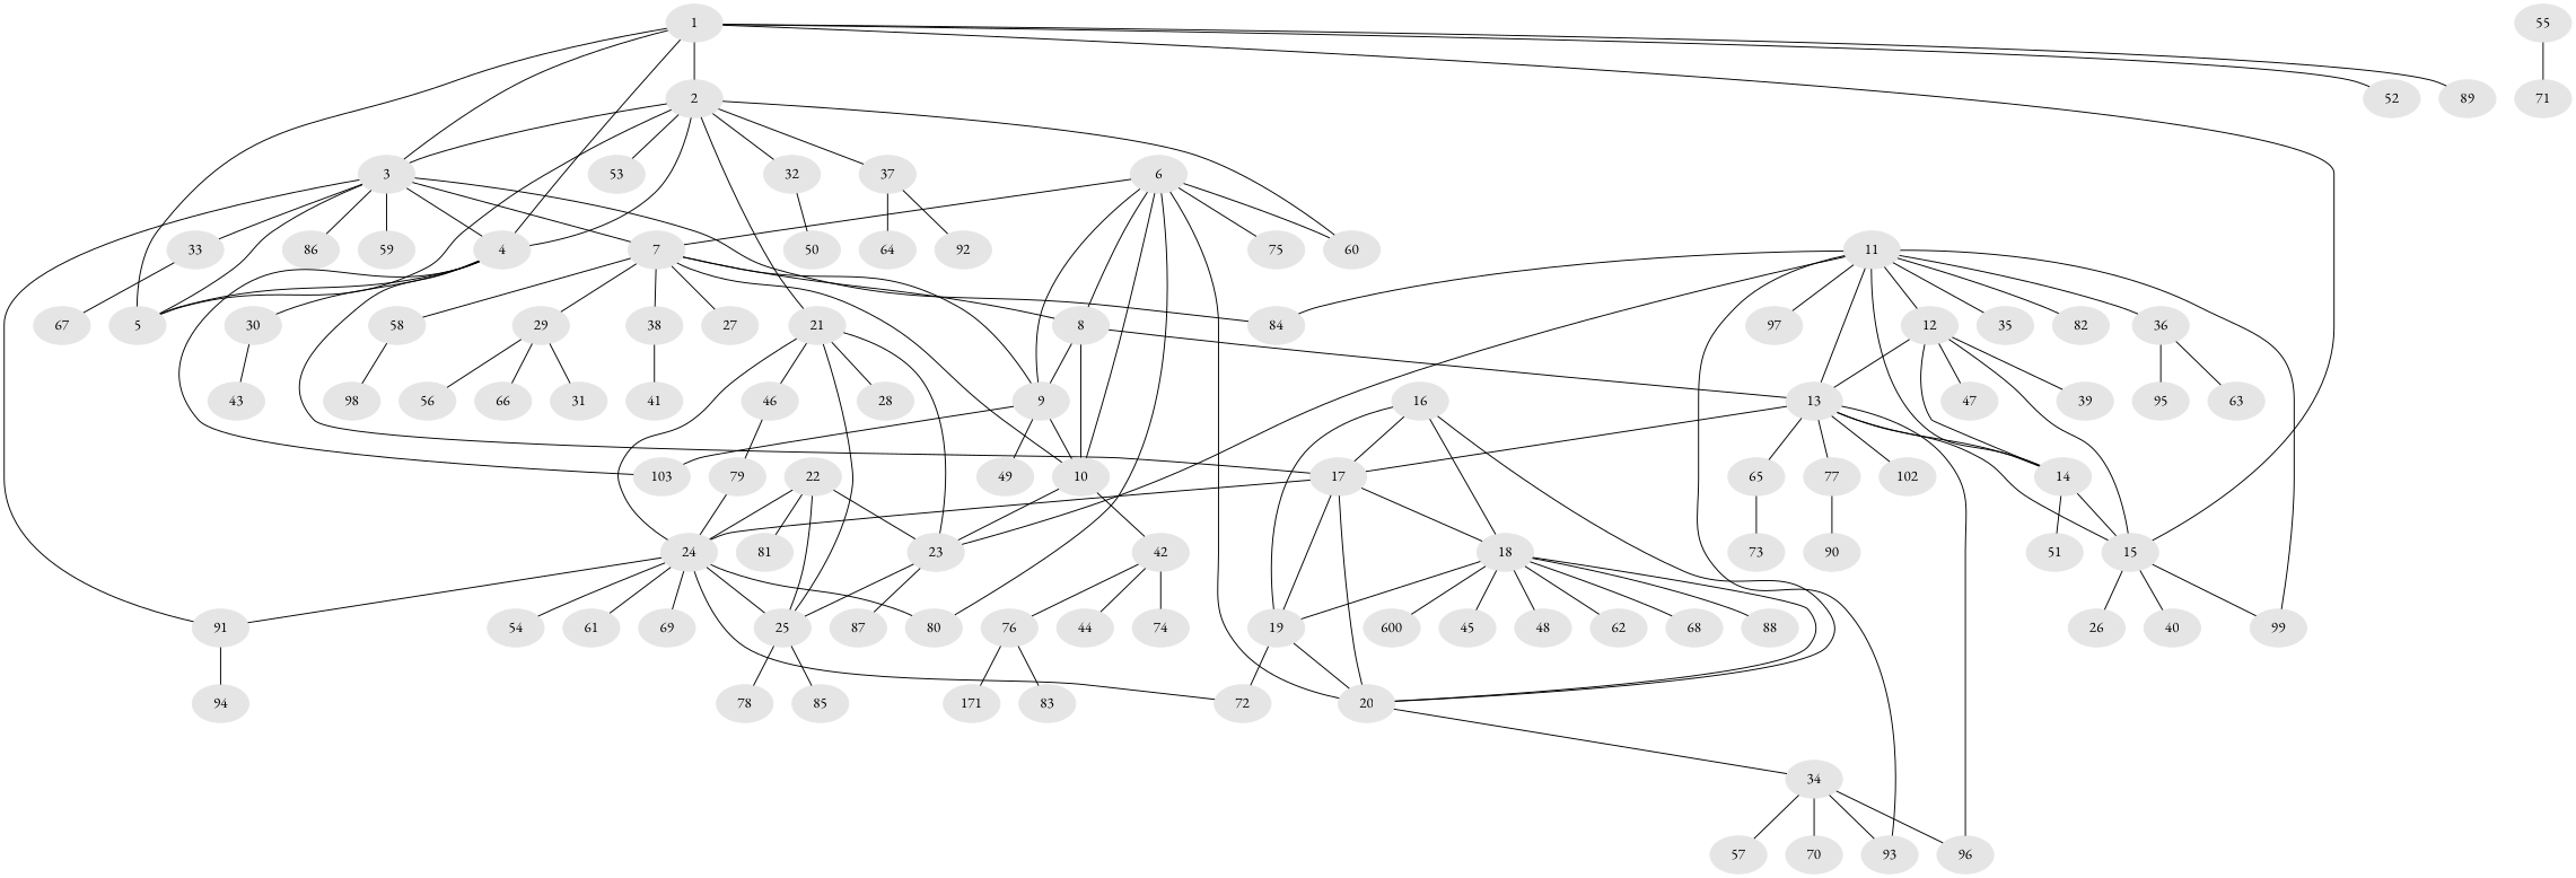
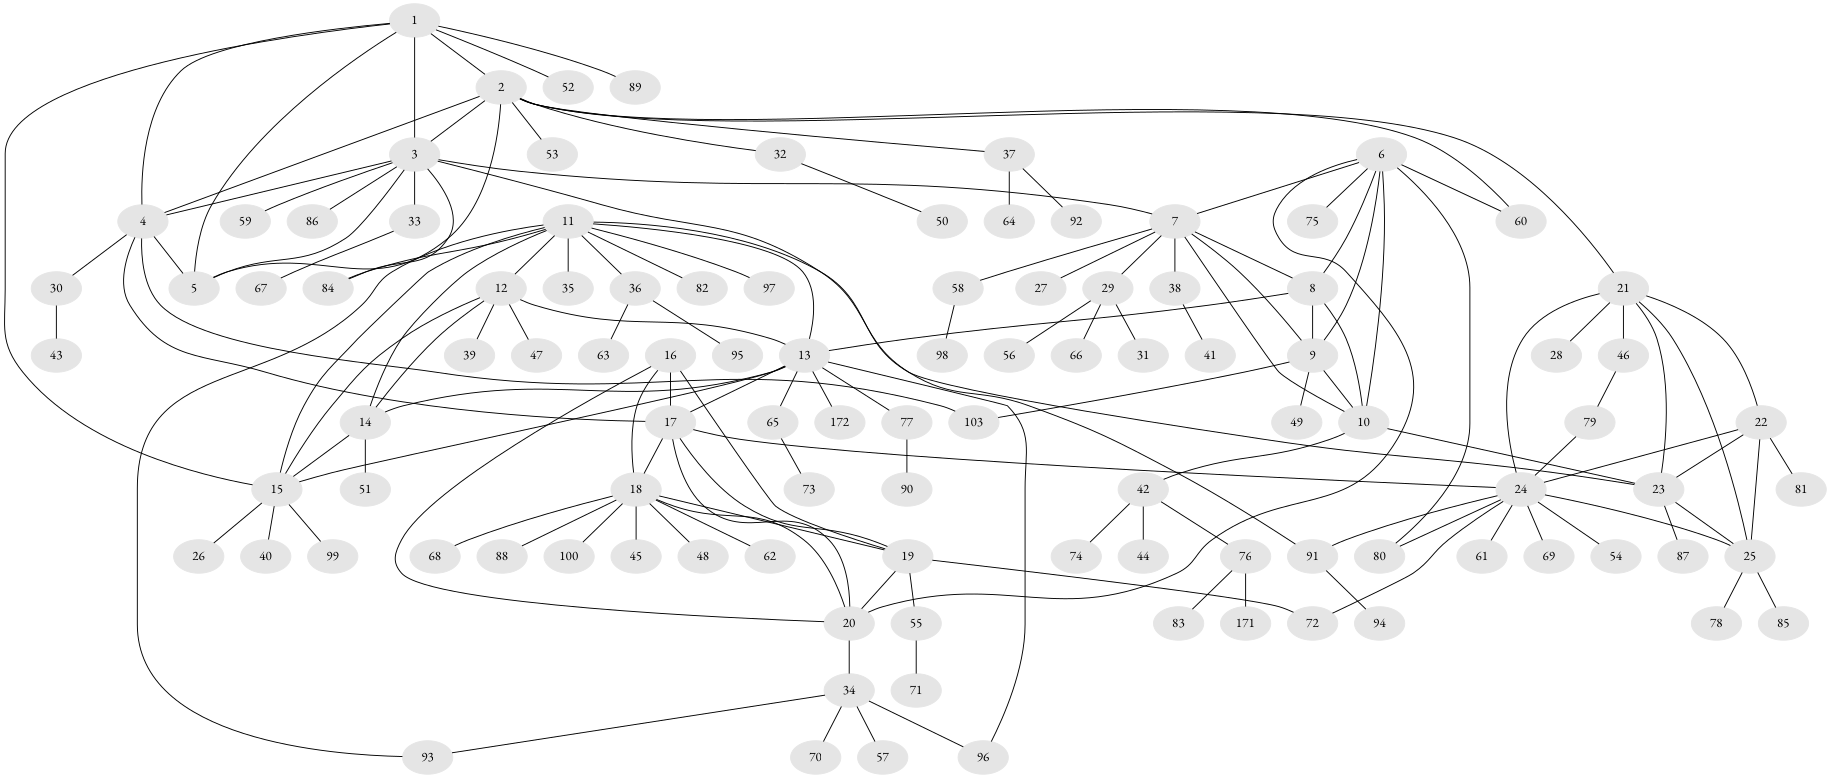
  graph {
    fontname="EB Garamond"
    node [color=gray90 fontname="EB Garamond" style=filled]
    edge [fontname="EB Garamond"]
    1
    2
    3
    4
    5
    15
    52
    89
    21
    32
    37
    53
    60
    7
    33
    59
    84
    86
    91
    17
    30
    103
    26
    40
    99
    23
    24
    22
    25
    28
    46
    50
    64
    92
    8
    9
    10
    27
    29
    38
    58
    67
    94
    20
    18
    19
    43
    6
    75
    80
    13
    49
    42
    34
    31
    56
    66
    41
    98
    14
    65
    77
-   102
+   102 [label=172]
    96
    87
    44
    74
    76
    11
    12
    35
    36
    82
    93
    97
    39
    47
    51
    63
    95
    57
    70
    73
    90
    16
    45
    48
    62
    68
    88
-   100 [label=600]
+   100
    55
    72
    54
    61
    69
    71
    81
    78
    85
    79
    83
    n103 [label=171]
    1 -- 2
    1 -- 3
    1 -- 4
    1 -- 5
    1 -- 15
    1 -- 52
    1 -- 89
    2 -- 3
    2 -- 4
    2 -- 5
    2 -- 21
    2 -- 32
    2 -- 37
    2 -- 53
    2 -- 60
    3 -- 4
    3 -- 5
    3 -- 7
    3 -- 33
    3 -- 59
    3 -- 84
    3 -- 86
    3 -- 91
    4 -- 5
    4 -- 17
    4 -- 30
    4 -- 103
    15 -- 26
    15 -- 40
    15 -- 99
    21 -- 23
    21 -- 24
+   21 -- 22
    21 -- 25
    21 -- 28
    21 -- 46
    32 -- 50
    37 -- 64
    37 -- 92
    7 -- 8
    7 -- 9
    7 -- 10
    7 -- 27
    7 -- 29
    7 -- 38
    7 -- 58
    33 -- 67
    91 -- 94
    17 -- 24
    17 -- 20
    17 -- 18
    17 -- 19
    30 -- 43
    23 -- 25
    23 -- 87
    24 -- 91
    24 -- 25
    24 -- 80
    24 -- 72
    24 -- 54
    24 -- 61
    24 -- 69
    22 -- 23
    22 -- 24
    22 -- 25
    22 -- 81
    25 -- 78
    25 -- 85
    46 -- 79
    8 -- 9
    8 -- 10
    8 -- 13
    9 -- 103
    9 -- 10
    9 -- 49
    10 -- 23
    10 -- 42
    29 -- 31
    29 -- 56
    29 -- 66
    38 -- 41
    58 -- 98
    20 -- 34
    18 -- 20
    18 -- 19
    18 -- 45
    18 -- 48
    18 -- 62
    18 -- 68
    18 -- 88
    18 -- 100
    19 -- 20
+   19 -- 55
    19 -- 72
    6 -- 60
    6 -- 7
    6 -- 8
    6 -- 9
    6 -- 10
    6 -- 20
    6 -- 75
    6 -- 80
    13 -- 15
    13 -- 17
    13 -- 14
    13 -- 65
    13 -- 77
    13 -- 102
    13 -- 96
    42 -- 44
    42 -- 74
    42 -- 76
    34 -- 96
    34 -- 93
    34 -- 57
    34 -- 70
    14 -- 15
    14 -- 51
    65 -- 73
    77 -- 90
    76 -- 83
    76 -- n103
-   11 -- 99
+   11 -- 15
    11 -- 84
    11 -- 23
    11 -- 13
    11 -- 14
    11 -- 12
    11 -- 35
    11 -- 36
    11 -- 82
    11 -- 93
    11 -- 97
    12 -- 15
    12 -- 13
    12 -- 14
    12 -- 39
    12 -- 47
    36 -- 63
    36 -- 95
    16 -- 17
    16 -- 20
    16 -- 18
    16 -- 19
    55 -- 71
    79 -- 24
  }
